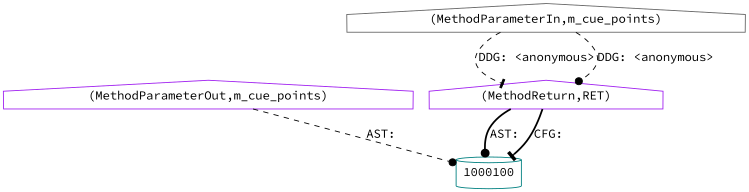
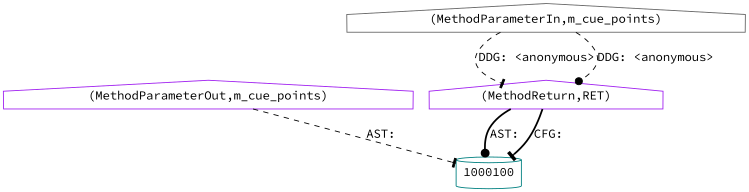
  digraph {
    fontname="Source Code Pro"
    node [color=purple fontname="Source Code Pro" shape=house]
    edge [arrowhead=tee fontname="Source Code Pro" style=dashed]
    n1 [label="(MethodReturn,RET)"]
    1000100 [color=teal shape=cylinder]
    n3 [color=gray40 label="(MethodParameterIn,m_cue_points)"]
    n4 [label="(MethodParameterOut,m_cue_points)"]
    n1 -> 1000100 [arrowhead=dot label="AST: " style=bold]
    n1 -> 1000100 [label="CFG: " style=bold]
    n3 -> n1 [label="DDG: <anonymous>"]
    n3 -> n1 [arrowhead=dot label="DDG: <anonymous>"]
-   n4 -> 1000100 [arrowhead=dot label="AST: "]
+   n4 -> 1000100 [label="AST: "]
  }
